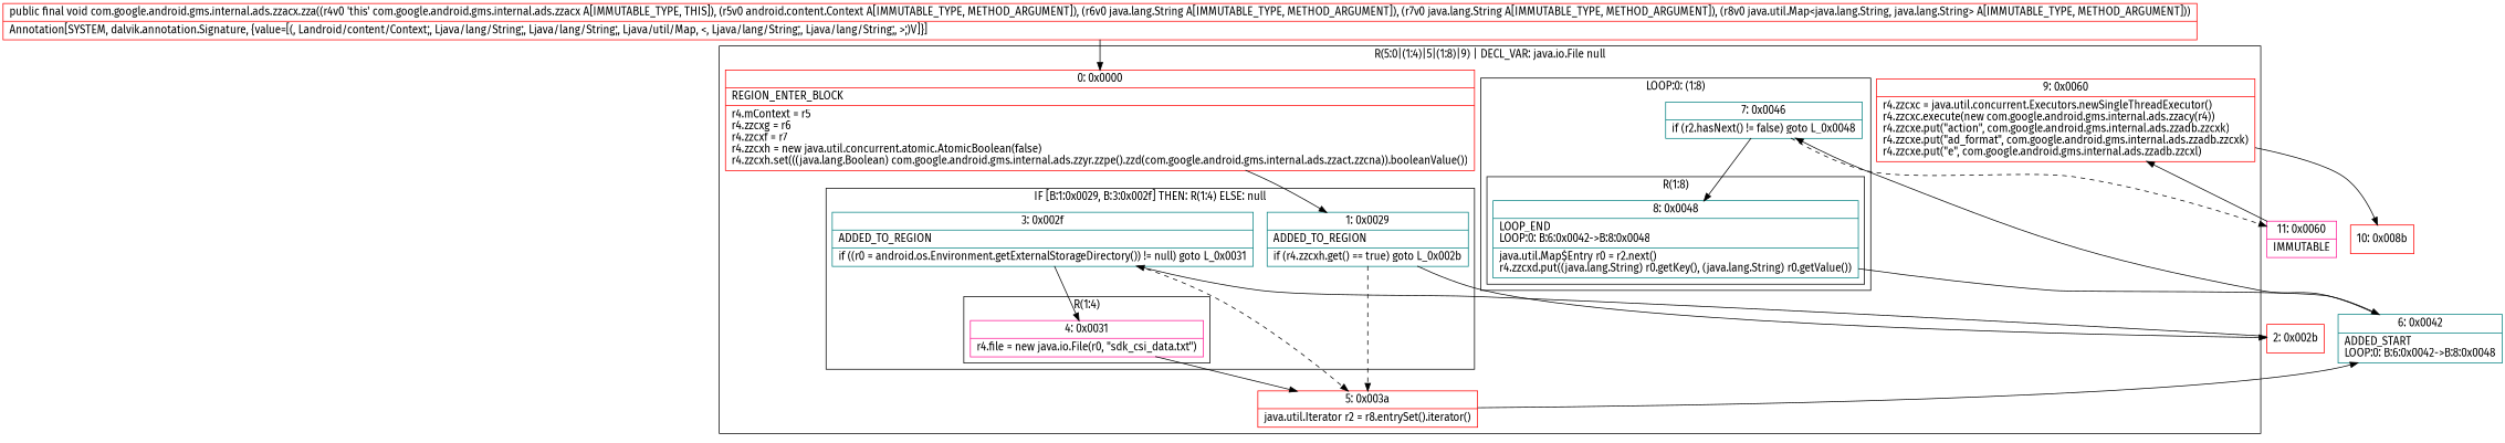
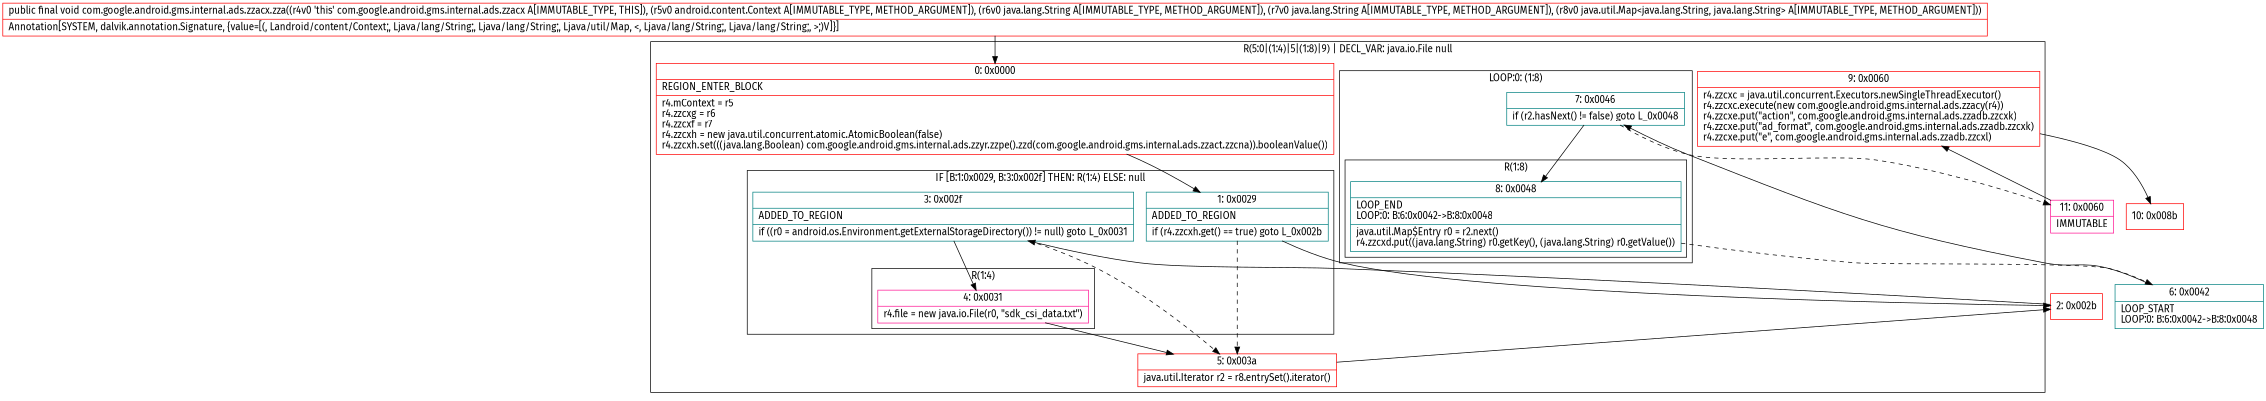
  digraph {
    fontname="Fira Sans"
    node [color=red fontname="Fira Sans" shape=record]
    edge [fontname="Fira Sans"]
    n1 [color=deeppink label="{4\:\ 0x0031|r4.file = new java.io.File(r0, \"sdk_csi_data.txt\")\l}"]
    n2 [color=teal label="{1\:\ 0x0029|ADDED_TO_REGION\l|if (r4.zzcxh.get() == true) goto L_0x002b\l}"]
    n3 [color=teal label="{3\:\ 0x002f|ADDED_TO_REGION\l|if ((r0 = android.os.Environment.getExternalStorageDirectory()) != null) goto L_0x0031\l}"]
    n4 [color=teal label="{8\:\ 0x0048|LOOP_END\lLOOP:0: B:6:0x0042\-\>B:8:0x0048\l|java.util.Map$Entry r0 = r2.next()\lr4.zzcxd.put((java.lang.String) r0.getKey(), (java.lang.String) r0.getValue())\l}"]
    n5 [color=teal label="{7\:\ 0x0046|if (r2.hasNext() != false) goto L_0x0048\l}"]
    n6 [label="{0\:\ 0x0000|REGION_ENTER_BLOCK\l|r4.mContext = r5\lr4.zzcxg = r6\lr4.zzcxf = r7\lr4.zzcxh = new java.util.concurrent.atomic.AtomicBoolean(false)\lr4.zzcxh.set(((java.lang.Boolean) com.google.android.gms.internal.ads.zzyr.zzpe().zzd(com.google.android.gms.internal.ads.zzact.zzcna)).booleanValue())\l}"]
    n7 [label="{5\:\ 0x003a|java.util.Iterator r2 = r8.entrySet().iterator()\l}"]
    n8 [label="{9\:\ 0x0060|r4.zzcxc = java.util.concurrent.Executors.newSingleThreadExecutor()\lr4.zzcxc.execute(new com.google.android.gms.internal.ads.zzacy(r4))\lr4.zzcxe.put(\"action\", com.google.android.gms.internal.ads.zzadb.zzcxk)\lr4.zzcxe.put(\"ad_format\", com.google.android.gms.internal.ads.zzadb.zzcxk)\lr4.zzcxe.put(\"e\", com.google.android.gms.internal.ads.zzadb.zzcxl)\l}"]
    n9 [label="{2\:\ 0x002b}"]
-   n10 [color=teal label="{6\:\ 0x0042|ADDED_START\lLOOP:0: B:6:0x0042\-\>B:8:0x0048\l}"]
+   n10 [color=teal label="{6\:\ 0x0042|LOOP_START\lLOOP:0: B:6:0x0042\-\>B:8:0x0048\l}"]
    n11 [color=deeppink label="{11\:\ 0x0060|IMMUTABLE\l}"]
    n12 [label="{10\:\ 0x008b}"]
    n13 [label="{public final void com.google.android.gms.internal.ads.zzacx.zza((r4v0 'this' com.google.android.gms.internal.ads.zzacx A[IMMUTABLE_TYPE, THIS]), (r5v0 android.content.Context A[IMMUTABLE_TYPE, METHOD_ARGUMENT]), (r6v0 java.lang.String A[IMMUTABLE_TYPE, METHOD_ARGUMENT]), (r7v0 java.lang.String A[IMMUTABLE_TYPE, METHOD_ARGUMENT]), (r8v0 java.util.Map\<java.lang.String, java.lang.String\> A[IMMUTABLE_TYPE, METHOD_ARGUMENT]))  | Annotation[SYSTEM, dalvik.annotation.Signature, \{value=[(, Landroid\/content\/Context;, Ljava\/lang\/String;, Ljava\/lang\/String;, Ljava\/util\/Map, \<, Ljava\/lang\/String;, Ljava\/lang\/String;, \>;)V]\}]\l}"]
    subgraph cluster_1 {
      label="R(5:0|(1:4)|5|(1:8)|9) | DECL_VAR: java.io.File null\l"
      n6
      n7
      n8
      subgraph cluster_2 {
        label="IF [B:1:0x0029, B:3:0x002f] THEN: R(1:4) ELSE: null"
        n2
        n3
        subgraph cluster_3 {
          label="R(1:4)"
          n1
        }
      }
      subgraph cluster_4 {
        label="LOOP:0: (1:8)"
        n5
        subgraph cluster_5 {
          label="R(1:8)"
          n4
        }
      }
    }
    n1 -> n7
    n2 -> n7 [style=dashed]
    n2 -> n9
    n3 -> n1
    n3 -> n7 [style=dashed]
-   n4 -> n10
+   n4 -> n10 [style=dashed]
    n5 -> n4
    n5 -> n11 [style=dashed]
    n6 -> n2
-   n7 -> n10
+   n7 -> n9
    n8 -> n12
    n9 -> n3
    n10 -> n5
    n11 -> n8
    n13 -> n6
  }
